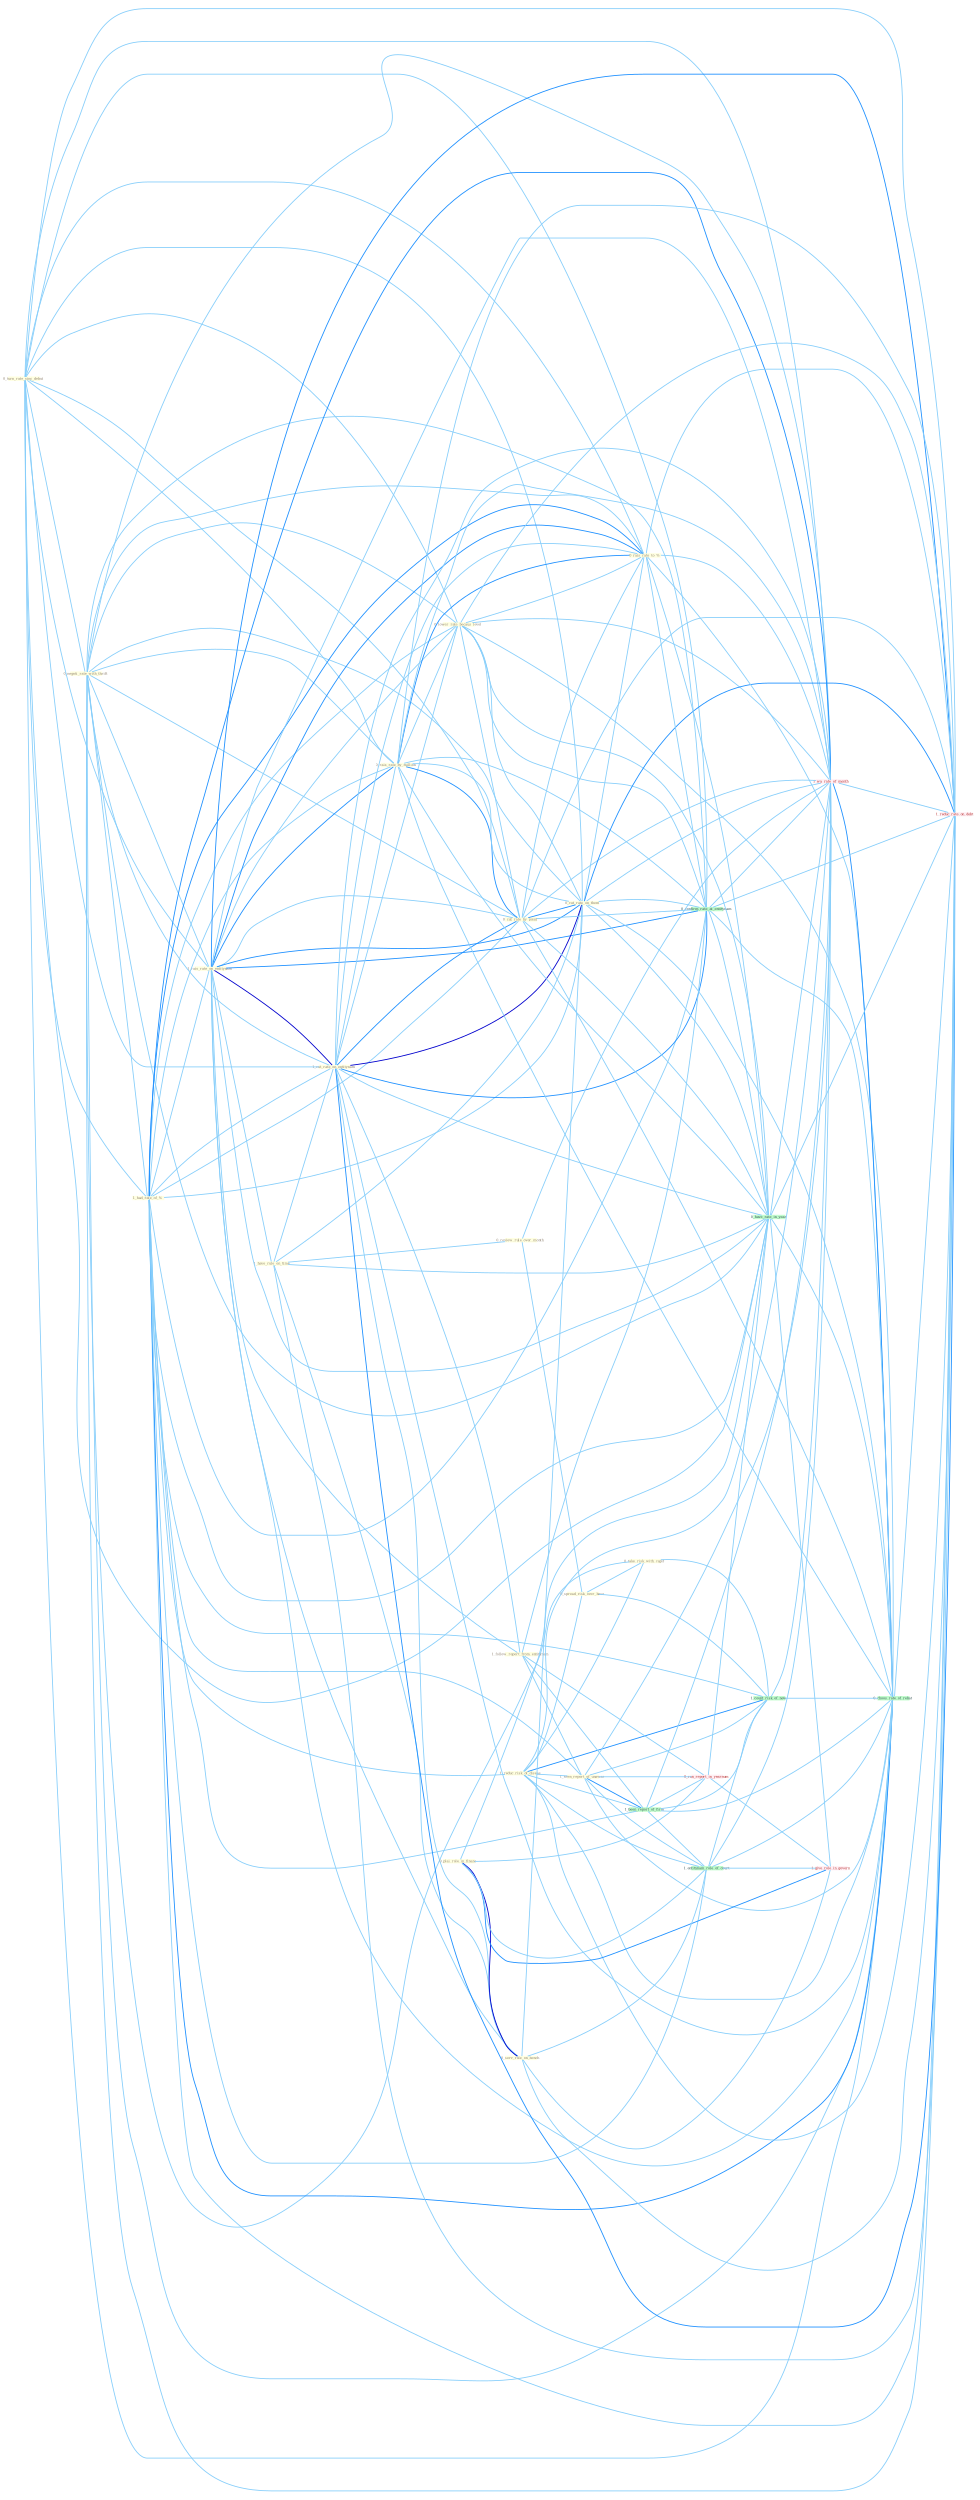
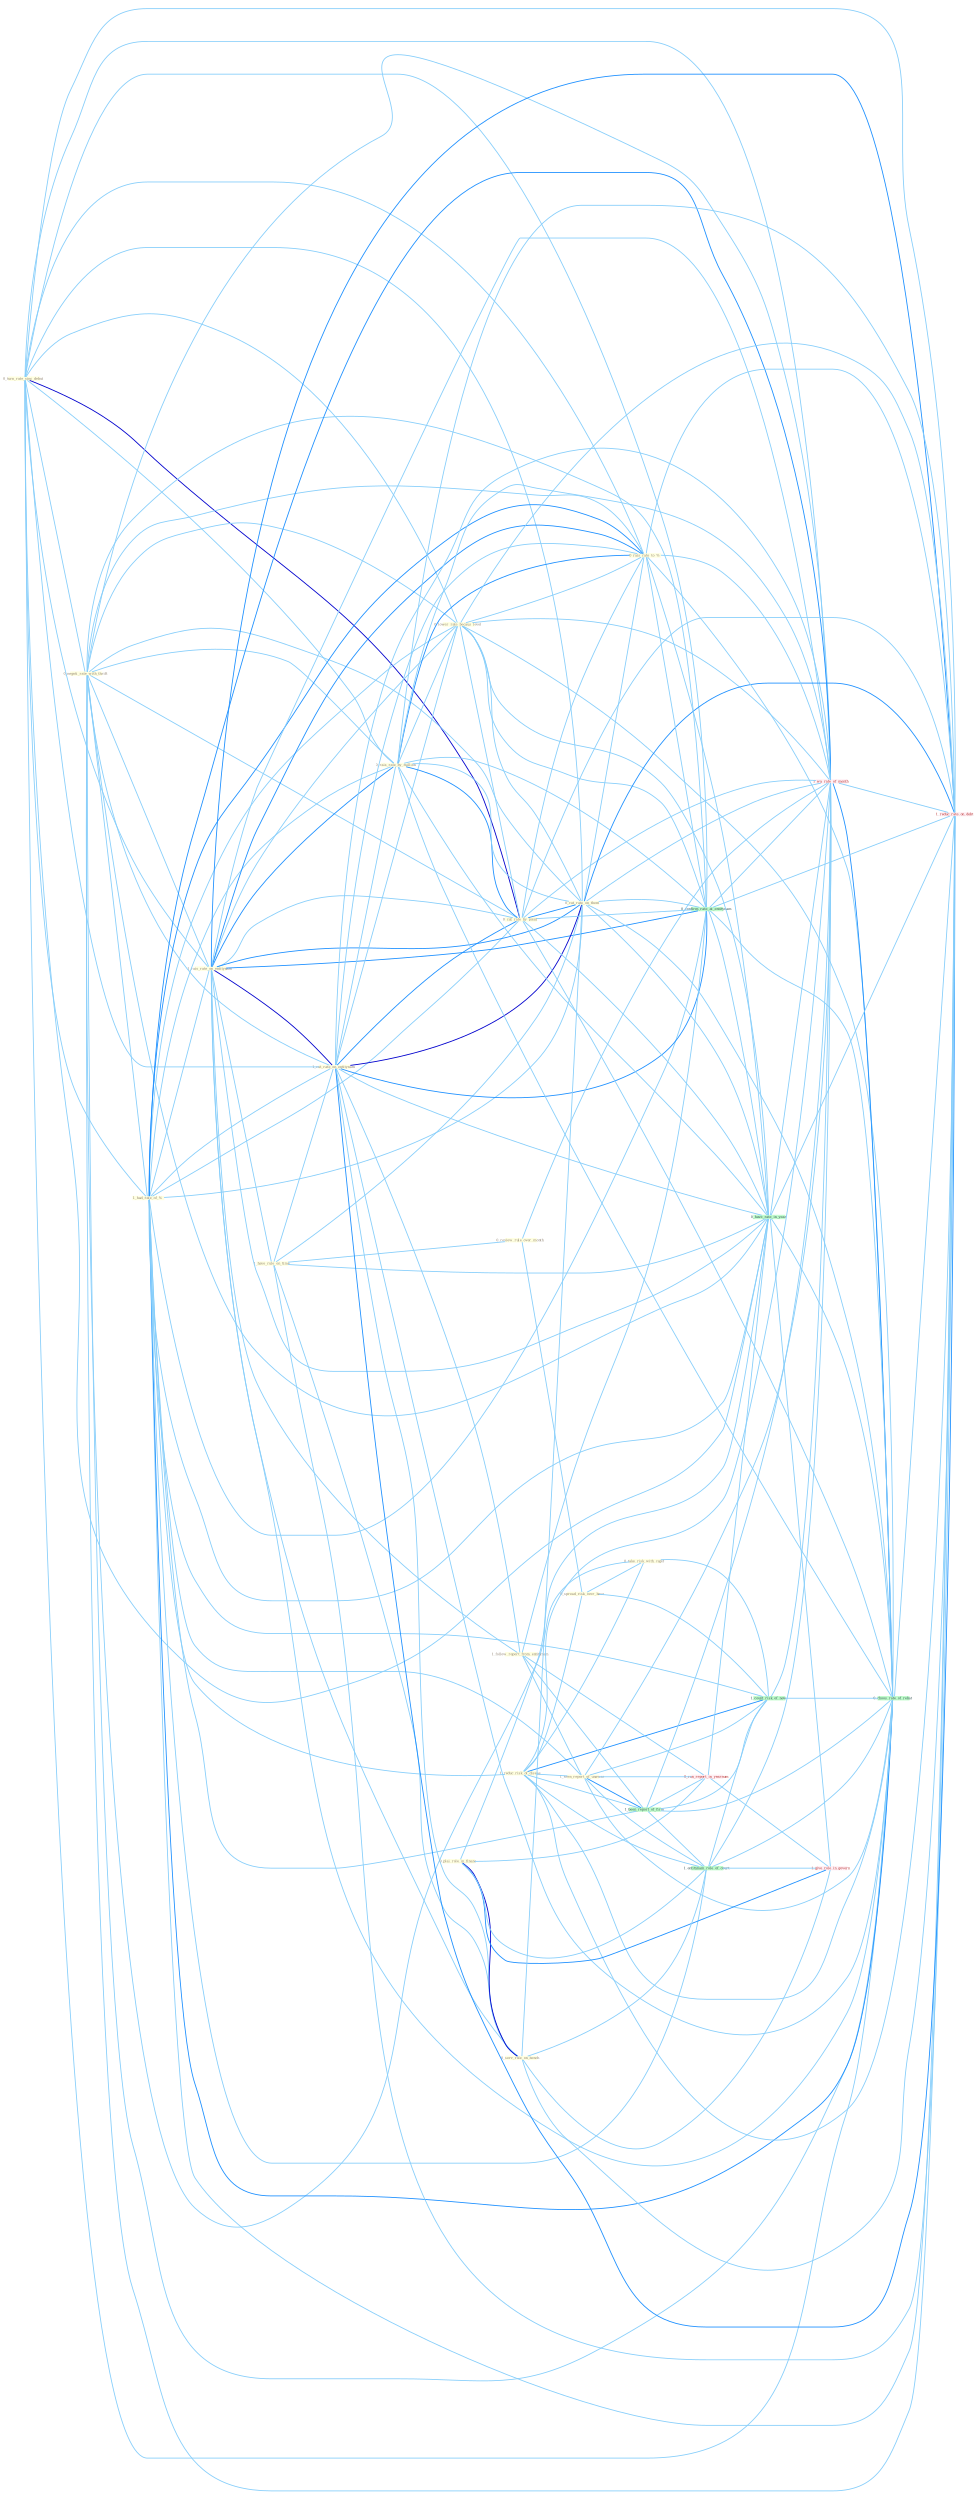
  graph {
    rankdir=LR
    node [color="#ffffe0" fixedsize=true fontcolor="#8b7d6b" fontsize=4 shape=polygon style=filled]
    edge [color="#87cefa" w=1]
    "0_turn_rate_sinc_debut " [height=.06 width=.5]
    "0_negoti_rate_with_thrift " [height=.06 width=.5]
    "1_had_rate_of_% " [height=.06 width=.5]
    "1_rais_rate_on_entitynam " [height=.06 width=.5]
    "1_have_rule_on_time " [height=.06 width=.5]
    "1_cut_rate_on_entitynam " [height=.06 width=.5]
    "0_rais_rate_by_million " [height=.06 width=.5]
    "1_reduc_risk_of_diseas " [height=.06 width=.5]
    "0_lower_rate_becaus_level " [height=.06 width=.5]
    "1_follow_report_from_entitynam " [height=.06 width=.5]
    "1_seen_report_of_unawar " [height=.06 width=.5]
    "0_plai_role_in_financ " [height=.06 width=.5]
    "0_review_rule_over_month " [height=.06 width=.5]
    "0_spread_risk_over_base " [height=.06 width=.5]
    "0_serv_role_on_bench " [height=.06 width=.5]
    "0_take_risk_with_capit " [height=.06 width=.5]
    "0_cut_rate_by_point " [height=.06 width=.5]
    "0_cut_rate_on_them " [height=.06 width=.5]
    "0_rais_rate_to_% " [height=.06 width=.5]
    "0_ran_report_in_yearnum " [color="#fff0f5" fontcolor="#b22222" height=.06 width=.5]
    "1_wa_rate_of_month " [color="#fff0f5" fontcolor="#b22222" height=.06 width=.5]
    "1_reduc_rate_on_debt " [color="#fff0f5" fontcolor="#b22222" height=.06 width=.5]
    "1_give_role_in_govern " [color="#fff0f5" fontcolor="#b22222" height=.06 width=.5]
    "0_confirm_rate_at_entitynam " [color="#BDFCC9" fontcolor="#2f4f4f" height=.06 width=.5]
    "0_have_rate_in_year " [color="#BDFCC9" fontcolor="#2f4f4f" height=.06 width=.5]
    "0_choos_rate_of_rebat " [color="#BDFCC9" fontcolor="#2f4f4f" height=.06 width=.5]
    "1_been_report_of_firm " [color="#BDFCC9" fontcolor="#2f4f4f" height=.06 width=.5]
    "1_entitynam_role_of_court " [color="#BDFCC9" fontcolor="#2f4f4f" height=.06 width=.5]
    "1_count_risk_of_new " [color="#BDFCC9" fontcolor="#2f4f4f" height=.06 width=.5]
    subgraph sub_1 {
      "0_turn_rate_sinc_debut "
      "0_negoti_rate_with_thrift "
      "1_had_rate_of_% "
      "1_rais_rate_on_entitynam "
      "1_have_rule_on_time "
      "1_cut_rate_on_entitynam "
      "0_rais_rate_by_million "
      "1_reduc_risk_of_diseas "
      "0_lower_rate_becaus_level "
      "1_follow_report_from_entitynam "
      "1_seen_report_of_unawar "
      "0_plai_role_in_financ "
      "0_review_rule_over_month "
      "0_spread_risk_over_base "
      "0_serv_role_on_bench "
      "0_take_risk_with_capit "
      "0_cut_rate_by_point "
      "0_cut_rate_on_them "
      "0_rais_rate_to_% "
    }
    subgraph sub_2 {
      "0_ran_report_in_yearnum "
      "1_wa_rate_of_month "
      "1_reduc_rate_on_debt "
      "1_give_role_in_govern "
    }
    "0_turn_rate_sinc_debut " -- "0_negoti_rate_with_thrift "
    "0_turn_rate_sinc_debut " -- "1_had_rate_of_% "
    "0_turn_rate_sinc_debut " -- "1_rais_rate_on_entitynam "
    "0_turn_rate_sinc_debut " -- "1_cut_rate_on_entitynam "
    "0_turn_rate_sinc_debut " -- "0_rais_rate_by_million "
    "0_turn_rate_sinc_debut " -- "0_lower_rate_becaus_level "
-   "0_turn_rate_sinc_debut " -- "0_cut_rate_by_point "
+   "0_turn_rate_sinc_debut " -- "0_cut_rate_by_point " [color="#0000cd"]
    "0_turn_rate_sinc_debut " -- "0_cut_rate_on_them "
    "0_turn_rate_sinc_debut " -- "0_rais_rate_to_% "
    "0_turn_rate_sinc_debut " -- "1_wa_rate_of_month "
    "0_turn_rate_sinc_debut " -- "1_reduc_rate_on_debt "
    "0_turn_rate_sinc_debut " -- "0_confirm_rate_at_entitynam "
    "0_turn_rate_sinc_debut " -- "0_have_rate_in_year "
    "0_turn_rate_sinc_debut " -- "0_choos_rate_of_rebat "
    "0_negoti_rate_with_thrift " -- "1_had_rate_of_% "
    "0_negoti_rate_with_thrift " -- "1_rais_rate_on_entitynam "
    "0_negoti_rate_with_thrift " -- "1_cut_rate_on_entitynam "
    "0_negoti_rate_with_thrift " -- "0_rais_rate_by_million "
    "0_negoti_rate_with_thrift " -- "0_lower_rate_becaus_level "
    "0_negoti_rate_with_thrift " -- "0_take_risk_with_capit "
    "0_negoti_rate_with_thrift " -- "0_cut_rate_by_point "
    "0_negoti_rate_with_thrift " -- "0_cut_rate_on_them "
    "0_negoti_rate_with_thrift " -- "0_rais_rate_to_% "
    "0_negoti_rate_with_thrift " -- "1_wa_rate_of_month "
    "0_negoti_rate_with_thrift " -- "1_reduc_rate_on_debt "
    "0_negoti_rate_with_thrift " -- "0_confirm_rate_at_entitynam "
    "0_negoti_rate_with_thrift " -- "0_have_rate_in_year "
    "0_negoti_rate_with_thrift " -- "0_choos_rate_of_rebat "
    "1_had_rate_of_% " -- "1_rais_rate_on_entitynam "
    "1_had_rate_of_% " -- "1_cut_rate_on_entitynam "
    "1_had_rate_of_% " -- "0_rais_rate_by_million "
    "1_had_rate_of_% " -- "1_reduc_risk_of_diseas "
    "1_had_rate_of_% " -- "0_lower_rate_becaus_level "
    "1_had_rate_of_% " -- "1_seen_report_of_unawar "
    "1_had_rate_of_% " -- "0_cut_rate_by_point "
    "1_had_rate_of_% " -- "0_cut_rate_on_them "
    "1_had_rate_of_% " -- "0_rais_rate_to_% " [color="#1e90ff" w=2]
    "1_had_rate_of_% " -- "1_wa_rate_of_month " [color="#1e90ff" w=2]
    "1_had_rate_of_% " -- "1_reduc_rate_on_debt "
    "1_had_rate_of_% " -- "0_confirm_rate_at_entitynam "
    "1_had_rate_of_% " -- "0_have_rate_in_year "
    "1_had_rate_of_% " -- "0_choos_rate_of_rebat " [color="#1e90ff" w=2]
    "1_had_rate_of_% " -- "1_been_report_of_firm "
    "1_had_rate_of_% " -- "1_entitynam_role_of_court "
    "1_had_rate_of_% " -- "1_count_risk_of_new "
    "1_rais_rate_on_entitynam " -- "1_have_rule_on_time "
    "1_rais_rate_on_entitynam " -- "1_cut_rate_on_entitynam " [color="#0000cd" w=3]
    "1_rais_rate_on_entitynam " -- "0_rais_rate_by_million " [color="#1e90ff" w=2]
    "1_rais_rate_on_entitynam " -- "0_lower_rate_becaus_level "
    "1_rais_rate_on_entitynam " -- "1_follow_report_from_entitynam "
    "1_rais_rate_on_entitynam " -- "0_serv_role_on_bench "
    "1_rais_rate_on_entitynam " -- "0_cut_rate_by_point "
    "1_rais_rate_on_entitynam " -- "0_cut_rate_on_them " [color="#1e90ff" w=2]
    "1_rais_rate_on_entitynam " -- "0_rais_rate_to_% " [color="#1e90ff" w=2]
    "1_rais_rate_on_entitynam " -- "1_wa_rate_of_month "
    "1_rais_rate_on_entitynam " -- "1_reduc_rate_on_debt " [color="#1e90ff" w=2]
    "1_rais_rate_on_entitynam " -- "0_confirm_rate_at_entitynam " [color="#1e90ff" w=2]
    "1_rais_rate_on_entitynam " -- "0_have_rate_in_year "
    "1_rais_rate_on_entitynam " -- "0_choos_rate_of_rebat "
    "1_have_rule_on_time " -- "1_cut_rate_on_entitynam "
    "1_have_rule_on_time " -- "0_review_rule_over_month "
    "1_have_rule_on_time " -- "0_serv_role_on_bench "
    "1_have_rule_on_time " -- "0_cut_rate_on_them "
    "1_have_rule_on_time " -- "1_reduc_rate_on_debt "
    "1_have_rule_on_time " -- "0_have_rate_in_year "
    "1_cut_rate_on_entitynam " -- "0_rais_rate_by_million "
    "1_cut_rate_on_entitynam " -- "0_lower_rate_becaus_level "
    "1_cut_rate_on_entitynam " -- "1_follow_report_from_entitynam "
    "1_cut_rate_on_entitynam " -- "0_serv_role_on_bench "
    "1_cut_rate_on_entitynam " -- "0_cut_rate_by_point " [color="#1e90ff" w=2]
    "1_cut_rate_on_entitynam " -- "0_cut_rate_on_them " [color="#0000cd" w=3]
    "1_cut_rate_on_entitynam " -- "0_rais_rate_to_% "
    "1_cut_rate_on_entitynam " -- "1_wa_rate_of_month "
    "1_cut_rate_on_entitynam " -- "1_reduc_rate_on_debt " [color="#1e90ff" w=2]
    "1_cut_rate_on_entitynam " -- "0_confirm_rate_at_entitynam " [color="#1e90ff" w=2]
    "1_cut_rate_on_entitynam " -- "0_have_rate_in_year "
    "1_cut_rate_on_entitynam " -- "0_choos_rate_of_rebat "
    "0_rais_rate_by_million " -- "0_lower_rate_becaus_level "
    "0_rais_rate_by_million " -- "0_cut_rate_by_point " [color="#1e90ff" w=2]
    "0_rais_rate_by_million " -- "0_cut_rate_on_them "
    "0_rais_rate_by_million " -- "0_rais_rate_to_% " [color="#1e90ff" w=2]
    "0_rais_rate_by_million " -- "1_wa_rate_of_month "
    "0_rais_rate_by_million " -- "1_reduc_rate_on_debt "
    "0_rais_rate_by_million " -- "0_confirm_rate_at_entitynam "
    "0_rais_rate_by_million " -- "0_have_rate_in_year "
    "0_rais_rate_by_million " -- "0_choos_rate_of_rebat "
    "1_reduc_risk_of_diseas " -- "1_seen_report_of_unawar "
    "1_reduc_risk_of_diseas " -- "0_spread_risk_over_base "
    "1_reduc_risk_of_diseas " -- "0_take_risk_with_capit "
    "1_reduc_risk_of_diseas " -- "1_wa_rate_of_month "
    "1_reduc_risk_of_diseas " -- "1_reduc_rate_on_debt "
    "1_reduc_risk_of_diseas " -- "0_choos_rate_of_rebat "
    "1_reduc_risk_of_diseas " -- "1_been_report_of_firm "
    "1_reduc_risk_of_diseas " -- "1_entitynam_role_of_court "
    "1_reduc_risk_of_diseas " -- "1_count_risk_of_new " [color="#1e90ff" w=2]
    "0_lower_rate_becaus_level " -- "0_cut_rate_by_point "
    "0_lower_rate_becaus_level " -- "0_cut_rate_on_them "
    "0_lower_rate_becaus_level " -- "0_rais_rate_to_% "
    "0_lower_rate_becaus_level " -- "1_wa_rate_of_month "
    "0_lower_rate_becaus_level " -- "1_reduc_rate_on_debt "
    "0_lower_rate_becaus_level " -- "0_confirm_rate_at_entitynam "
    "0_lower_rate_becaus_level " -- "0_have_rate_in_year "
    "0_lower_rate_becaus_level " -- "0_choos_rate_of_rebat "
    "1_follow_report_from_entitynam " -- "1_seen_report_of_unawar "
    "1_follow_report_from_entitynam " -- "0_ran_report_in_yearnum "
    "1_follow_report_from_entitynam " -- "0_confirm_rate_at_entitynam "
    "1_follow_report_from_entitynam " -- "1_been_report_of_firm "
    "1_seen_report_of_unawar " -- "0_ran_report_in_yearnum "
    "1_seen_report_of_unawar " -- "1_wa_rate_of_month "
    "1_seen_report_of_unawar " -- "0_choos_rate_of_rebat "
    "1_seen_report_of_unawar " -- "1_been_report_of_firm " [color="#1e90ff" w=2]
    "1_seen_report_of_unawar " -- "1_entitynam_role_of_court "
    "1_seen_report_of_unawar " -- "1_count_risk_of_new "
    "0_plai_role_in_financ " -- "0_serv_role_on_bench " [color="#0000cd"]
    "0_plai_role_in_financ " -- "0_ran_report_in_yearnum "
    "0_plai_role_in_financ " -- "1_give_role_in_govern " [color="#1e90ff" w=2]
    "0_plai_role_in_financ " -- "0_have_rate_in_year "
    "0_plai_role_in_financ " -- "1_entitynam_role_of_court "
    "0_review_rule_over_month " -- "0_spread_risk_over_base "
    "0_review_rule_over_month " -- "1_wa_rate_of_month "
    "0_spread_risk_over_base " -- "0_take_risk_with_capit "
    "0_spread_risk_over_base " -- "1_count_risk_of_new "
    "0_serv_role_on_bench " -- "0_cut_rate_on_them "
    "0_serv_role_on_bench " -- "1_reduc_rate_on_debt "
    "0_serv_role_on_bench " -- "1_give_role_in_govern "
    "0_serv_role_on_bench " -- "1_entitynam_role_of_court "
    "0_take_risk_with_capit " -- "1_count_risk_of_new "
    "0_cut_rate_by_point " -- "0_cut_rate_on_them " [color="#1e90ff" w=2]
    "0_cut_rate_by_point " -- "0_rais_rate_to_% "
    "0_cut_rate_by_point " -- "1_wa_rate_of_month "
    "0_cut_rate_by_point " -- "1_reduc_rate_on_debt "
    "0_cut_rate_by_point " -- "0_confirm_rate_at_entitynam "
    "0_cut_rate_by_point " -- "0_have_rate_in_year "
    "0_cut_rate_by_point " -- "0_choos_rate_of_rebat "
    "0_cut_rate_on_them " -- "0_rais_rate_to_% "
    "0_cut_rate_on_them " -- "1_wa_rate_of_month "
    "0_cut_rate_on_them " -- "1_reduc_rate_on_debt " [color="#1e90ff" w=2]
    "0_cut_rate_on_them " -- "0_confirm_rate_at_entitynam "
    "0_cut_rate_on_them " -- "0_have_rate_in_year "
    "0_cut_rate_on_them " -- "0_choos_rate_of_rebat "
    "0_rais_rate_to_% " -- "1_wa_rate_of_month "
    "0_rais_rate_to_% " -- "1_reduc_rate_on_debt "
    "0_rais_rate_to_% " -- "0_confirm_rate_at_entitynam "
    "0_rais_rate_to_% " -- "0_have_rate_in_year "
    "0_rais_rate_to_% " -- "0_choos_rate_of_rebat "
    "0_ran_report_in_yearnum " -- "1_give_role_in_govern "
    "0_ran_report_in_yearnum " -- "0_have_rate_in_year "
    "1_wa_rate_of_month " -- "1_reduc_rate_on_debt "
    "1_wa_rate_of_month " -- "0_choos_rate_of_rebat " [color="#1e90ff" w=2]
    "0_confirm_rate_at_entitynam " -- "1_wa_rate_of_month "
    "0_confirm_rate_at_entitynam " -- "1_reduc_rate_on_debt "
    "0_confirm_rate_at_entitynam " -- "0_have_rate_in_year "
    "0_confirm_rate_at_entitynam " -- "0_choos_rate_of_rebat "
    "0_have_rate_in_year " -- "1_wa_rate_of_month "
    "0_have_rate_in_year " -- "1_reduc_rate_on_debt "
    "0_have_rate_in_year " -- "1_give_role_in_govern "
    "0_have_rate_in_year " -- "0_choos_rate_of_rebat "
    "0_choos_rate_of_rebat " -- "1_reduc_rate_on_debt "
    "1_been_report_of_firm " -- "0_ran_report_in_yearnum "
    "1_been_report_of_firm " -- "1_wa_rate_of_month "
    "1_been_report_of_firm " -- "0_choos_rate_of_rebat "
    "1_been_report_of_firm " -- "1_entitynam_role_of_court "
    "1_been_report_of_firm " -- "1_count_risk_of_new "
    "1_entitynam_role_of_court " -- "1_wa_rate_of_month "
    "1_entitynam_role_of_court " -- "1_give_role_in_govern "
    "1_entitynam_role_of_court " -- "0_choos_rate_of_rebat "
    "1_entitynam_role_of_court " -- "1_count_risk_of_new "
    "1_count_risk_of_new " -- "1_wa_rate_of_month "
    "1_count_risk_of_new " -- "0_choos_rate_of_rebat "
  }
